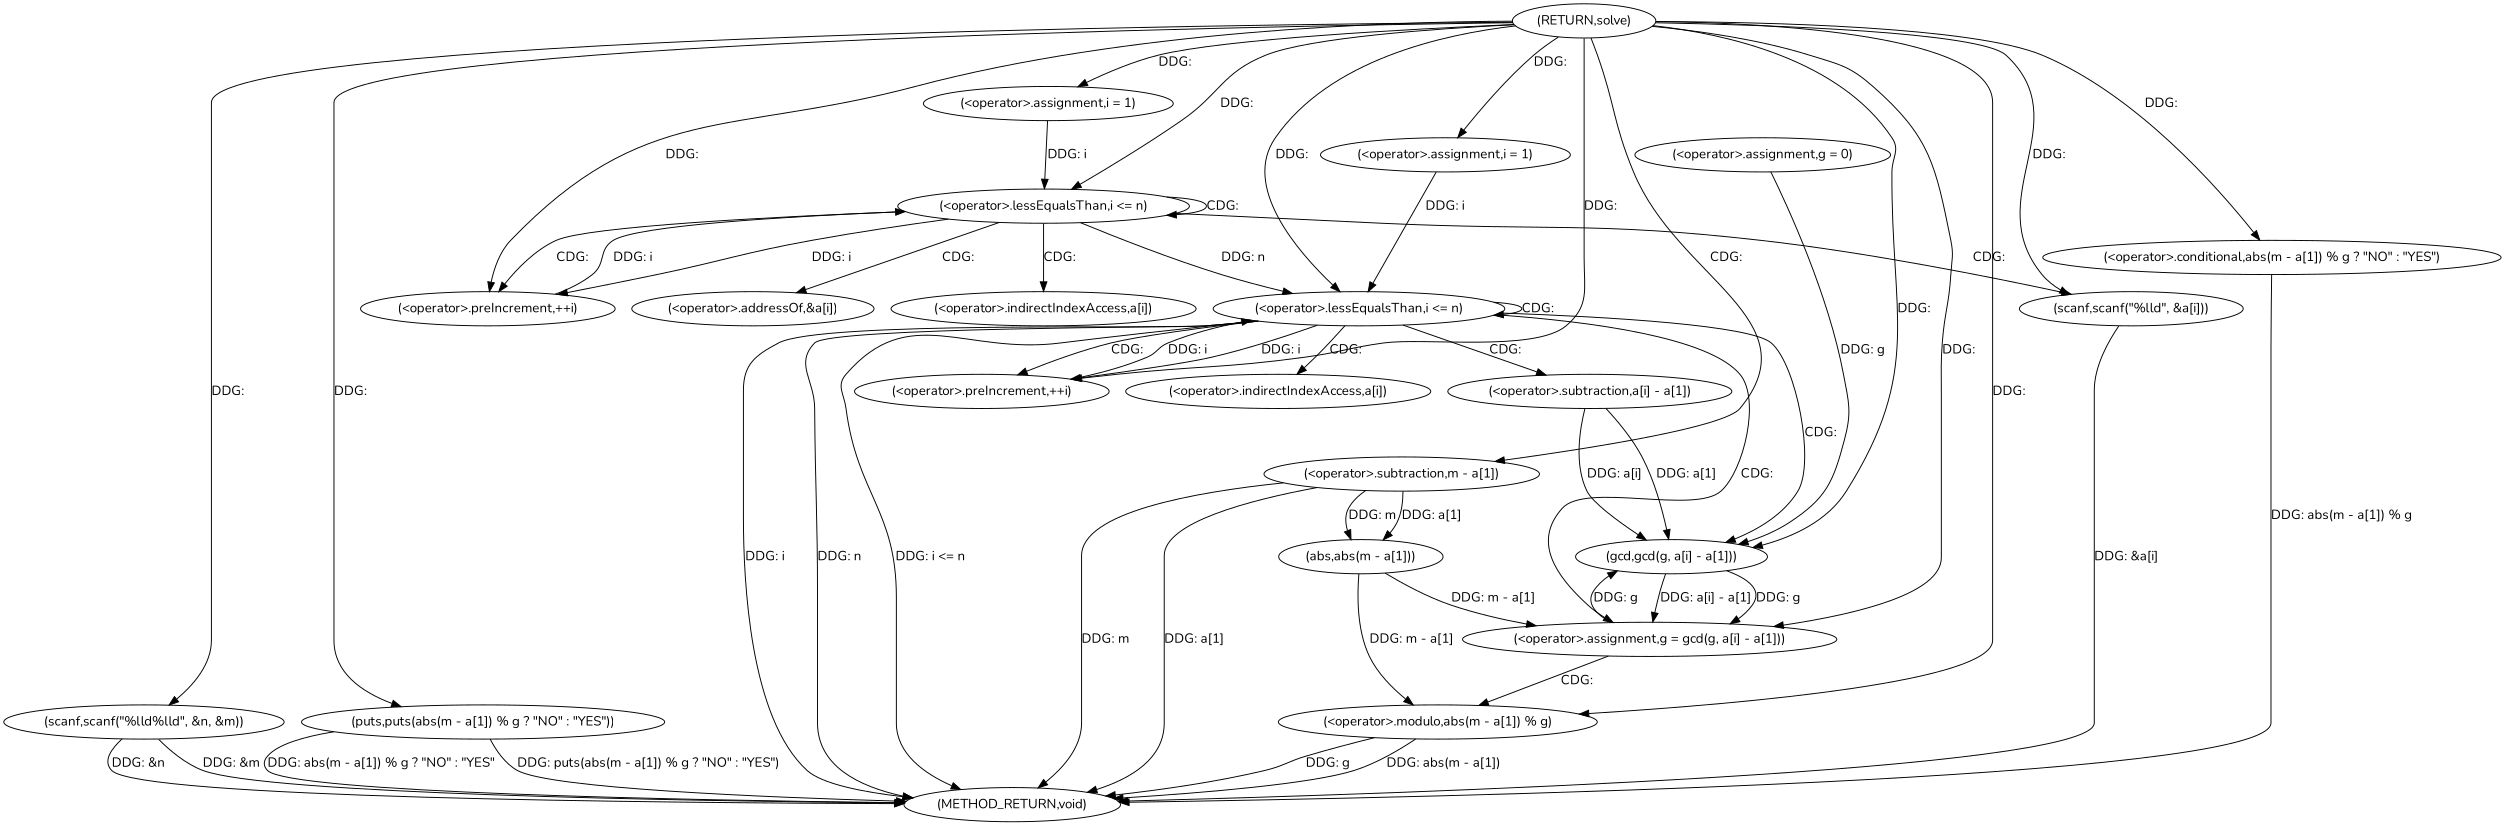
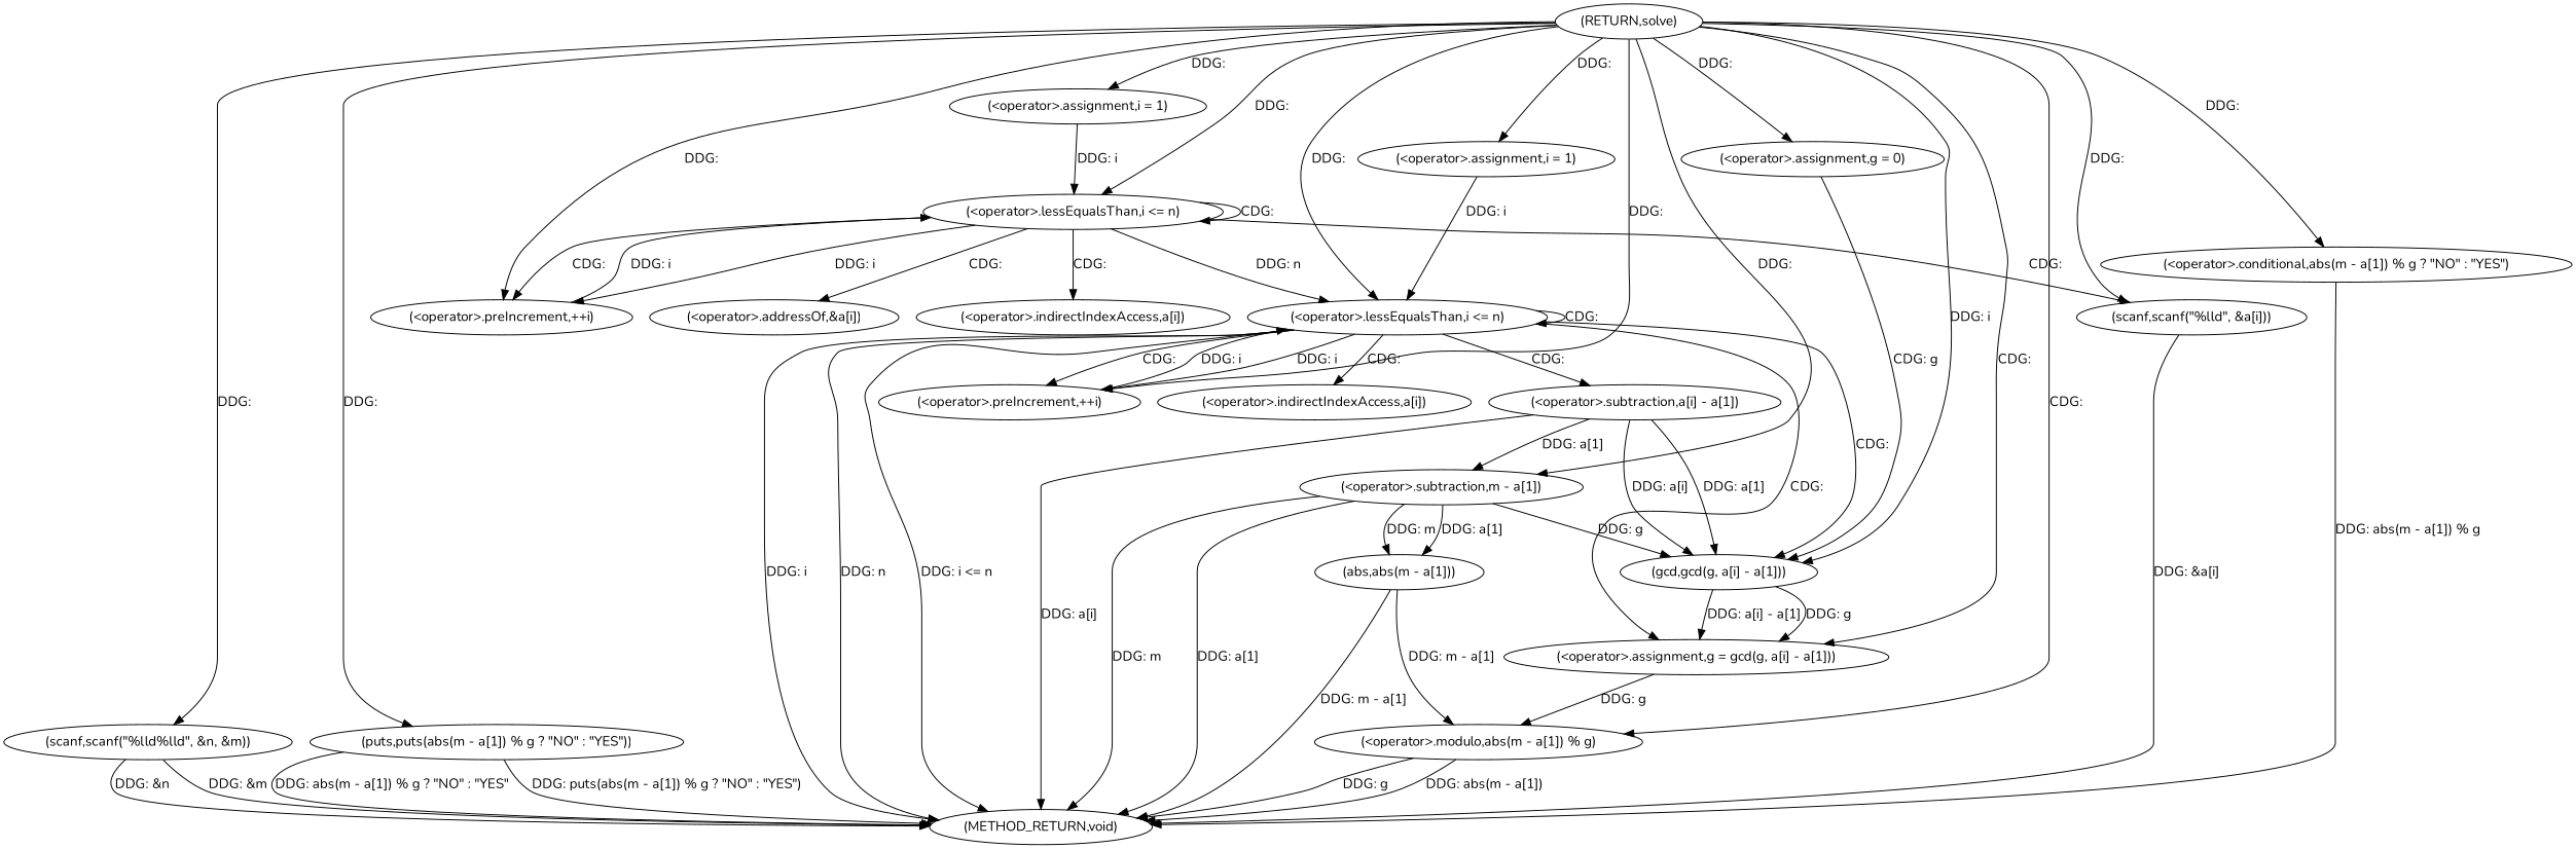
  digraph {
    fontname=Nunito
    node [fontname=Nunito]
    edge [fontname=Nunito]
    n1 [label="(RETURN,solve)"]
    n2 [label="(scanf,scanf(\"%lld%lld\", &n, &m))"]
    n3 [label="(<operator>.assignment,g = 0)"]
    n4 [label="(puts,puts(abs(m - a[1]) % g ? \"NO\" : \"YES\"))"]
    n5 [label="(<operator>.assignment,i = 1)"]
    n6 [label="(<operator>.lessEqualsThan,i <= n)"]
    n7 [label="(<operator>.preIncrement,++i)"]
    n8 [label="(<operator>.assignment,i = 1)"]
    n9 [label="(<operator>.lessEqualsThan,i <= n)"]
    n10 [label="(<operator>.preIncrement,++i)"]
    n11 [label="(scanf,scanf(\"%lld\", &a[i]))"]
    n12 [label="(<operator>.assignment,g = gcd(g, a[i] - a[1]))"]
    n13 [label="(<operator>.conditional,abs(m - a[1]) % g ? \"NO\" : \"YES\")"]
    n14 [label="(<operator>.modulo,abs(m - a[1]) % g)"]
    n15 [label="(gcd,gcd(g, a[i] - a[1]))"]
    n16 [label="(<operator>.subtraction,m - a[1])"]
    n17 [label="(METHOD_RETURN,void)"]
    n18 [label="(<operator>.addressOf,&a[i])"]
    n19 [label="(<operator>.indirectIndexAccess,a[i])"]
    n20 [label="(<operator>.subtraction,a[i] - a[1])"]
    n21 [label="(<operator>.indirectIndexAccess,a[i])"]
    n22 [label="(abs,abs(m - a[1]))"]
    n1 -> n2 [label="DDG: "]
+   n1 -> n3 [label="DDG: "]
    n1 -> n4 [label="DDG: "]
    n1 -> n5 [label="DDG: "]
    n1 -> n6 [label="DDG: "]
    n1 -> n7 [label="DDG: "]
    n1 -> n8 [label="DDG: "]
    n1 -> n9 [label="DDG: "]
    n1 -> n10 [label="DDG: "]
    n1 -> n11 [label="DDG: "]
-   n1 -> n12 [label="DDG: "]
+   n1 -> n12 [label="CDG: "]
    n1 -> n13 [label="DDG: "]
-   n1 -> n14 [label="DDG: "]
-   n1 -> n15 [label="DDG: "]
-   n1 -> n16 [label="CDG: "]
+   n1 -> n14 [label="CDG: "]
+   n1 -> n15 [label="DDG: i"]
+   n1 -> n16 [label="DDG: "]
    n2 -> n17 [label="DDG: &n"]
    n2 -> n17 [label="DDG: &m"]
-   n3 -> n15 [label="DDG: g"]
+   n3 -> n15 [label="CDG: g"]
    n4 -> n17 [label="DDG: abs(m - a[1]) % g ? \"NO\" : \"YES\""]
    n4 -> n17 [label="DDG: puts(abs(m - a[1]) % g ? \"NO\" : \"YES\")"]
    n5 -> n6 [label="DDG: i"]
    n6 -> n6 [label="CDG: "]
    n6 -> n7 [label="DDG: i"]
    n6 -> n7 [label="CDG: "]
    n6 -> n9 [label="DDG: n"]
    n6 -> n11 [label="CDG: "]
    n6 -> n18 [label="CDG: "]
    n6 -> n19 [label="CDG: "]
    n7 -> n6 [label="DDG: i"]
    n8 -> n9 [label="DDG: i"]
    n9 -> n9 [label="CDG: "]
    n9 -> n10 [label="DDG: i"]
    n9 -> n10 [label="CDG: "]
    n9 -> n12 [label="CDG: "]
    n9 -> n15 [label="CDG: "]
    n9 -> n17 [label="DDG: i"]
    n9 -> n17 [label="DDG: n"]
    n9 -> n17 [label="DDG: i <= n"]
    n9 -> n20 [label="CDG: "]
    n9 -> n21 [label="CDG: "]
    n10 -> n9 [label="DDG: i"]
    n11 -> n17 [label="DDG: &a[i]"]
-   n12 -> n14 [label="CDG: "]
-   n12 -> n15 [label="DDG: g"]
+   n12 -> n14 [label="DDG: g"]
+   n16 -> n15 [label="DDG: g"]
    n13 -> n17 [label="DDG: abs(m - a[1]) % g"]
    n14 -> n17 [label="DDG: abs(m - a[1])"]
    n14 -> n17 [label="DDG: g"]
    n15 -> n12 [label="DDG: a[i] - a[1]"]
    n15 -> n12 [label="DDG: g"]
    n16 -> n17 [label="DDG: m"]
    n16 -> n17 [label="DDG: a[1]"]
    n16 -> n22 [label="DDG: m"]
    n16 -> n22 [label="DDG: a[1]"]
    n20 -> n15 [label="DDG: a[i]"]
    n20 -> n15 [label="DDG: a[1]"]
+   n20 -> n16 [label="DDG: a[1]"]
+   n20 -> n17 [label="DDG: a[i]"]
    n22 -> n14 [label="DDG: m - a[1]"]
-   n22 -> n12 [label="DDG: m - a[1]"]
+   n22 -> n17 [label="DDG: m - a[1]"]
  }
